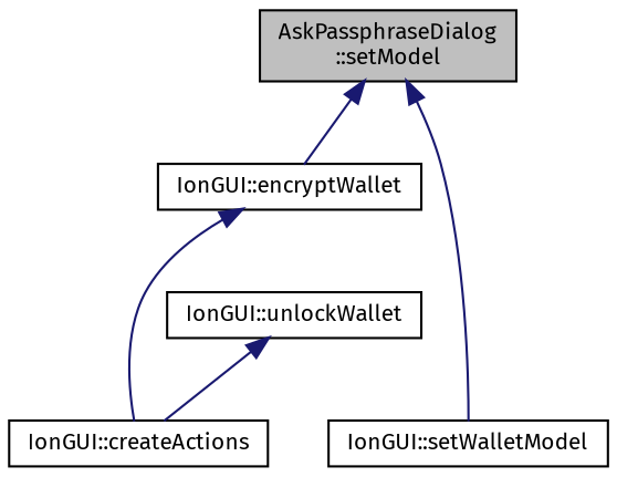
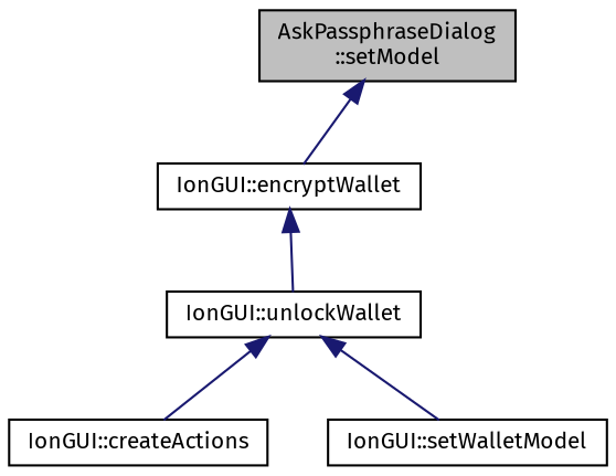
  digraph {
    fontname="Fira Sans"
    rankdir=TB
    node [color=black fillcolor=white fontname="Fira Sans" fontsize=10 shape=record style=filled]
    edge [color=midnightblue dir=back fontname="Fira Sans" fontsize=10 labelfontname=Helvetica labelfontsize=10 style=solid]
    n1 [fillcolor=grey75 fontcolor=black height=0.2 label="AskPassphraseDialog\l::setModel" width=0.4]
    n2 [height=0.2 label="IonGUI::encryptWallet" width=0.4]
    n3 [height=0.2 label="IonGUI::createActions" width=0.4]
    n4 [height=0.2 label="IonGUI::unlockWallet" width=0.4]
    n5 [height=0.2 label="IonGUI::setWalletModel" width=0.4]
    n1 -> n2
-   n2 -> n3
+   n2 -> n4
    n4 -> n3
-   n1 -> n5
+   n4 -> n5
  }
